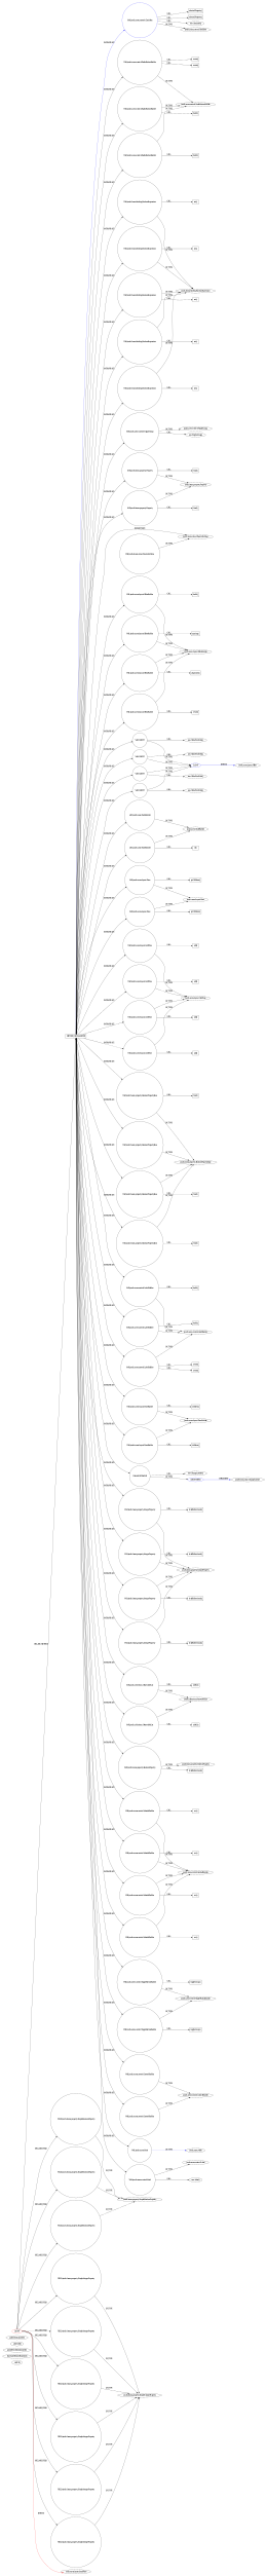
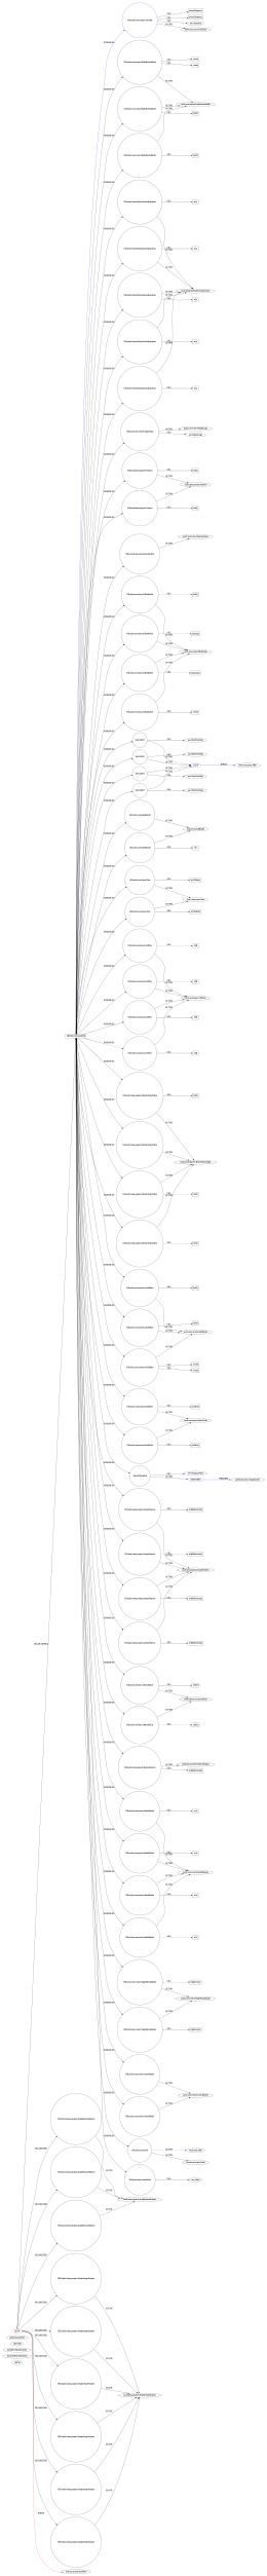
  digraph {
    fontname="PT Serif"
    rankdir=LR
    node [fontname="PT Serif" isFrameworkType=false vertexType=VARIABLE_EXPRESION shape=circle]
    edge [fontname="PT Serif"]
    baseInfo [category=pattern graphId=2604 isAnonymous=false possibleRelation=true isFrameworkType="" vertexType="" shape=""]
    frameworkRelatedTypesInfo [0="javafx.scene.layout.StackPane" isFrameworkType="" vertexType="" shape=""]
    possibleCollaborationsInfo [0="2604~INSTANTIATION-CLIENT_METHOD_DECLARATION-~javafx.scene.layout.StackPane ~javafx.beans.value.ChangeListener ~false~true" 1="2604~INSTANTIATION-CLIENT_METHOD_DECLARATION-INSTANTIATION-CLIENT_METHOD_DECLARATION-INSTANTIATION-CLIENT_METHOD_DECLARATION-INSTANTIATION-CLIENT_METHOD_DECLARATION-~javafx.scene.layout.StackPane ~javafx.scene.layout.HBox ~false~false" isFrameworkType="" vertexType="" shape=""]
    patternInfo [frequency=2.0 patternRootClient=0 isFrameworkType="" vertexType="" shape=""]
    patternInstancesInfo [0="SaiPradeepDandem-javafx2-gradient-builder~/SaiPradeepDandem-javafx2-gradient-builder/javafx2-gradient-builder-master/src/main/java/com/javafx/gradientbuilder/application/RadialSettingsLayout.java~RadialSettingsLayout~1170" 1="SaiPradeepDandem-javafx2-gradient-builder~/SaiPradeepDandem-javafx2-gradient-builder/javafx2-gradient-builder-master/src/main/java/com/javafx/gradientbuilder/application/LinearSettingsLayout.java~LinearSettingsLayout~1172" isFrameworkType="" vertexType="" shape=""]
    n6 [label="new SliderTextField()" vertexType=CONSTRUCTOR_CALL shape=""]
    n7 [label="VAR:CLIENT"]
    n8 [color=blue label=CLIENT vertexType=REFERENCE_CLIENT_CLASS_DECLARATION shape=""]
    n9 [label="javafx.scene.layout.HBox" vertexType=FRAMEWORK_CLASS_TYPE shape=""]
    n10 [label=METHOD_DECLARATION shape=box vertexType=CLIENT_METHOD_DECLARATION]
    n11 [label="VAR:javafx.scene.NodeBuilder"]
    n12 [label="VAR:javafx.scene.NodeBuilder"]
    n13 [label="VAR:javafx.scene.layout.Pane"]
    n14 [label="VAR:javafx.scene.layout.Pane"]
    n15 [label="VAR:javafx.scene.layout.GridPane"]
    n16 [label="VAR:javafx.scene.layout.GridPane"]
    n17 [label="VAR:javafx.scene.layout.GridPane"]
    n18 [label="VAR:javafx.scene.layout.GridPane"]
    n19 [label="VAR:javafx.beans.property.BooleanPropertyBase"]
    n20 [label="VAR:javafx.beans.property.BooleanPropertyBase"]
    n21 [label="VAR:javafx.beans.property.BooleanPropertyBase"]
    n22 [label="VAR:javafx.beans.property.BooleanPropertyBase"]
    n23 [label="VAR:javafx.scene.control.LabelBuilder"]
    n24 [label="VAR:javafx.scene.control.LabelBuilder"]
    n25 [label="VAR:javafx.scene.control.LabelBuilder"]
    n26 [label="VAR:javafx.scene.layout.PaneBuilder"]
    n27 [label="VAR:javafx.scene.layout.PaneBuilder"]
    n28 [label="VAR:ANONYMOUS"]
    n29 [label="VAR:javafx.beans.property.IntegerProperty"]
    n30 [label="VAR:javafx.beans.property.IntegerProperty"]
    n31 [label="VAR:javafx.beans.property.IntegerProperty"]
    n32 [label="VAR:javafx.beans.property.IntegerProperty"]
    n33 [label="VAR:javafx.collections.ObservableList"]
    n34 [label="VAR:javafx.collections.ObservableList"]
    n35 [label="VAR:CLIENT"]
    n36 [label="VAR:CLIENT"]
    n37 [label="VAR:CLIENT"]
    n38 [label="VAR:javafx.beans.property.BooleanProperty"]
    n39 [label="VAR:javafx.scene.control.LabeledBuilder"]
    n40 [label="VAR:javafx.scene.control.LabeledBuilder"]
    n41 [label="VAR:javafx.scene.control.LabeledBuilder"]
    n42 [label="VAR:javafx.scene.control.ToggleButtonBuilder"]
    n43 [label="VAR:javafx.scene.control.ToggleButtonBuilder"]
    n44 [label="VAR:javafx.scene.control.LabeledBuilder"]
    n45 [label="VAR:javafx.scene.control.ControlBuilder"]
    n46 [label="VAR:javafx.scene.control.ControlBuilder"]
    n47 [label="VAR:javafx.scene.Node"]
    n48 [color=blue label="VAR:javafx.scene.control.CheckBox"]
    n49 [label="VAR:javafx.scene.control.Label"]
    n50 [label="VAR:javafx.scene.control.RadioButtonBuilder"]
    n51 [label="VAR:javafx.scene.control.RadioButtonBuilder"]
    n52 [label="VAR:javafx.scene.control.RadioButtonBuilder"]
    n53 [label="VAR:javafx.beans.binding.BooleanExpression"]
    n54 [label="VAR:javafx.beans.binding.BooleanExpression"]
    n55 [label="VAR:javafx.beans.binding.BooleanExpression"]
    n56 [label="VAR:javafx.beans.binding.BooleanExpression"]
    n57 [label="VAR:javafx.beans.binding.BooleanExpression"]
    n58 [label="VAR:javafx.scene.control.ToggleGroup"]
    n59 [label="VAR:javafx.beans.property.Property"]
    n60 [label="VAR:javafx.beans.property.Property"]
    n61 [label="VAR:javafx.beans.value.ObservableValue"]
    n62 [label="VAR:javafx.scene.layout.HBoxBuilder"]
    n63 [label="VAR:javafx.scene.layout.HBoxBuilder"]
    n64 [label="VAR:javafx.scene.layout.HBoxBuilder"]
    n65 [label="VAR:javafx.scene.layout.HBoxBuilder"]
    n66 [label="javafx.scene.NodeBuilder" vertexType=FRAMEWORK_CLASS_TYPE shape=""]
    n67 [label="id()" shape=box vertexType=INSIDE_CALL]
    n68 [label="javafx.scene.layout.Pane" vertexType=FRAMEWORK_CLASS_TYPE shape=""]
    n69 [label="getChildren()" shape=box vertexType=INSIDE_CALL]
    n70 [label="getChildren()" shape=box vertexType=INSIDE_CALL]
    n71 [label="add()" shape=box vertexType=INSIDE_CALL]
    n72 [label="javafx.scene.layout.GridPane" vertexType=FRAMEWORK_CLASS_TYPE shape=""]
    n73 [label="add()" shape=box vertexType=INSIDE_CALL]
    n74 [label="add()" shape=box vertexType=INSIDE_CALL]
    n75 [label="add()" shape=box vertexType=INSIDE_CALL]
    n76 [label="javafx.beans.property.BooleanPropertyBase" vertexType=FRAMEWORK_CLASS_TYPE shape=""]
    n77 [label="bind()" shape=box vertexType=INSIDE_CALL]
    n78 [label="bind()" shape=box vertexType=INSIDE_CALL]
    n79 [label="bind()" shape=box vertexType=INSIDE_CALL]
    n80 [label="javafx.scene.control.LabelBuilder" vertexType=FRAMEWORK_CLASS_TYPE shape=""]
    n81 [label="build()" shape=box vertexType=INSIDE_CALL]
    n82 [label="create()" shape=box vertexType=INSIDE_CALL]
    n83 [label="create()" shape=box vertexType=INSIDE_CALL]
    n84 [label="build()" shape=box vertexType=INSIDE_CALL]
    n85 [label="children()" shape=box vertexType=INSIDE_CALL]
    n86 [label="javafx.scene.layout.PaneBuilder" vertexType=FRAMEWORK_CLASS_TYPE shape=""]
    n87 [label="children()" shape=box vertexType=INSIDE_CALL]
    n88 [color=blue label=ANONYMOUS vertexType=REFERENCE_ANONYMOUS_DECLARATION shape=""]
    n89 [label="new ChangeListener()" vertexType=CONSTRUCTOR_CALL shape=""]
    n90 [label="javafx.beans.property.IntegerProperty" vertexType=FRAMEWORK_CLASS_TYPE shape=""]
    n91 [label="bindBidirectional()" shape=box vertexType=INSIDE_CALL]
    n92 [label="bindBidirectional()" shape=box vertexType=INSIDE_CALL]
    n93 [label="bindBidirectional()" shape=box vertexType=INSIDE_CALL]
    n94 [label="bindBidirectional()" shape=box vertexType=INSIDE_CALL]
    n95 [label="javafx.collections.ObservableList" vertexType=FRAMEWORK_INTERFACE_TYPE shape=""]
    n96 [label="addAll()" shape=box vertexType=INSIDE_CALL]
    n97 [label="addAll()" shape=box vertexType=INSIDE_CALL]
    n98 [label="new SliderTextField()" vertexType=CONSTRUCTOR_CALL shape=""]
    n99 [label="new SliderTextField()" vertexType=CONSTRUCTOR_CALL shape=""]
    n100 [label="new SliderTextField()" vertexType=CONSTRUCTOR_CALL shape=""]
    n101 [label="bindBidirectional()" shape=box vertexType=INSIDE_CALL]
    n102 [label="javafx.beans.property.BooleanProperty" vertexType=FRAMEWORK_CLASS_TYPE shape=""]
    n103 [label="javafx.scene.control.LabeledBuilder" vertexType=FRAMEWORK_CLASS_TYPE shape=""]
    n104 [label="text()" shape=box vertexType=INSIDE_CALL]
    n105 [label="text()" shape=box vertexType=INSIDE_CALL]
    n106 [label="text()" shape=box vertexType=INSIDE_CALL]
    n107 [label="javafx.scene.control.ToggleButtonBuilder" vertexType=FRAMEWORK_CLASS_TYPE shape=""]
    n108 [label="toggleGroup()" shape=box vertexType=INSIDE_CALL]
    n109 [label="toggleGroup()" shape=box vertexType=INSIDE_CALL]
    n110 [label="text()" shape=box vertexType=INSIDE_CALL]
    n111 [label="javafx.scene.control.ControlBuilder" vertexType=FRAMEWORK_CLASS_TYPE shape=""]
    n112 [label="javafx.scene.Node" vertexType=FRAMEWORK_CLASS_TYPE shape=""]
    n113 [label="selectedProperty()" shape=box vertexType=INSIDE_CALL]
    n114 [label="selectedProperty()" shape=box vertexType=INSIDE_CALL]
    n115 [label="new CheckBox()" vertexType=CONSTRUCTOR_CALL shape=""]
    n116 [label="javafx.scene.control.CheckBox" vertexType=FRAMEWORK_CLASS_TYPE shape=""]
    n117 [label="javafx.scene.control.Label" vertexType=FRAMEWORK_CLASS_TYPE shape=""]
    n118 [label="new Label()" vertexType=CONSTRUCTOR_CALL shape=""]
    n119 [label="create()" shape=box vertexType=INSIDE_CALL]
    n120 [label="create()" shape=box vertexType=INSIDE_CALL]
    n121 [label="javafx.scene.control.RadioButtonBuilder" vertexType=FRAMEWORK_CLASS_TYPE shape=""]
    n122 [label="build()" shape=box vertexType=INSIDE_CALL]
    n123 [label="build()" shape=box vertexType=INSIDE_CALL]
    n124 [label="javafx.beans.binding.BooleanExpression" vertexType=FRAMEWORK_CLASS_TYPE shape=""]
    n125 [label="not()" shape=box vertexType=INSIDE_CALL]
    n126 [label="not()" shape=box vertexType=INSIDE_CALL]
    n127 [label="not()" shape=box vertexType=INSIDE_CALL]
    n128 [label="not()" shape=box vertexType=INSIDE_CALL]
    n129 [label="not()" shape=box vertexType=INSIDE_CALL]
    n130 [label="new ToggleGroup()" vertexType=CONSTRUCTOR_CALL shape=""]
    n131 [label="javafx.scene.control.ToggleGroup" vertexType=FRAMEWORK_CLASS_TYPE shape=""]
    n132 [label="javafx.beans.property.Property" vertexType=FRAMEWORK_INTERFACE_TYPE shape=""]
    n133 [label="bind()" shape=box vertexType=INSIDE_CALL]
    n134 [label="bind()" shape=box vertexType=INSIDE_CALL]
    n135 [label="javafx.beans.value.ObservableValue" vertexType=FRAMEWORK_INTERFACE_TYPE shape=""]
    n136 [label="javafx.scene.layout.HBoxBuilder" vertexType=FRAMEWORK_CLASS_TYPE shape=""]
    n137 [label="build()" shape=box vertexType=INSIDE_CALL]
    n138 [label="spacing()" shape=box vertexType=INSIDE_CALL]
    n139 [label="alignment()" shape=box vertexType=INSIDE_CALL]
    n140 [label="create()" shape=box vertexType=INSIDE_CALL]
    n141 [color=red label=CLIENT vertexType=ROOT_CLIENT_CLASS_DECLARATION shape=""]
    n142 [label="FIELD:javafx.beans.property.SimpleBooleanProperty" vertexType=FIELD_DECLARATION]
    n143 [label="FIELD:javafx.beans.property.SimpleBooleanProperty" vertexType=FIELD_DECLARATION]
    n144 [label="FIELD:javafx.beans.property.SimpleBooleanProperty" vertexType=FIELD_DECLARATION]
    n145 [label="FIELD:javafx.beans.property.SimpleIntegerProperty" vertexType=FIELD_DECLARATION]
    n146 [label="FIELD:javafx.beans.property.SimpleIntegerProperty" vertexType=FIELD_DECLARATION]
    n147 [label="FIELD:javafx.beans.property.SimpleIntegerProperty" vertexType=FIELD_DECLARATION]
    n148 [label="FIELD:javafx.beans.property.SimpleIntegerProperty" vertexType=FIELD_DECLARATION]
    n149 [label="FIELD:javafx.beans.property.SimpleIntegerProperty" vertexType=FIELD_DECLARATION]
    n150 [label="FIELD:javafx.beans.property.SimpleIntegerProperty" vertexType=FIELD_DECLARATION]
    n151 [label="javafx.scene.layout.StackPane" vertexType=FRAMEWORK_CLASS_TYPE shape=""]
    n152 [label="javafx.beans.property.SimpleBooleanProperty" vertexType=FRAMEWORK_CLASS_TYPE shape=""]
    n153 [label="javafx.beans.property.SimpleIntegerProperty" vertexType=FRAMEWORK_CLASS_TYPE shape=""]
    n154 [label="javafx.beans.value.ChangeListener" vertexType=FRAMEWORK_INTERFACE_TYPE shape=""]
    n7 -> n6 [label=CALL]
    n7 -> n8 [label=OF_TYPE]
    n8 -> n9 [color=blue label=EXTEND]
    n10 -> n7 [label=INSTANTIATE]
    n10 -> n11 [label=INSTANTIATE]
    n10 -> n12 [label=INSTANTIATE]
    n10 -> n13 [label=INSTANTIATE]
    n10 -> n14 [label=INSTANTIATE]
    n10 -> n15 [label=INSTANTIATE]
    n10 -> n16 [label=INSTANTIATE]
    n10 -> n17 [label=INSTANTIATE]
    n10 -> n18 [label=INSTANTIATE]
    n10 -> n19 [label=INSTANTIATE]
    n10 -> n20 [label=INSTANTIATE]
    n10 -> n21 [label=INSTANTIATE]
    n10 -> n22 [label=INSTANTIATE]
    n10 -> n23 [label=INSTANTIATE]
    n10 -> n24 [label=INSTANTIATE]
    n10 -> n25 [label=INSTANTIATE]
    n10 -> n26 [label=INSTANTIATE]
    n10 -> n27 [label=INSTANTIATE]
    n10 -> n28 [label=INSTANTIATE]
    n10 -> n29 [label=INSTANTIATE]
    n10 -> n30 [label=INSTANTIATE]
    n10 -> n31 [label=INSTANTIATE]
    n10 -> n32 [label=INSTANTIATE]
    n10 -> n33 [label=INSTANTIATE]
    n10 -> n34 [label=INSTANTIATE]
    n10 -> n35 [label=INSTANTIATE]
    n10 -> n36 [label=INSTANTIATE]
    n10 -> n37 [label=INSTANTIATE]
    n10 -> n38 [label=INSTANTIATE]
    n10 -> n39 [label=INSTANTIATE]
    n10 -> n40 [label=INSTANTIATE]
    n10 -> n41 [label=INSTANTIATE]
    n10 -> n42 [label=INSTANTIATE]
    n10 -> n43 [label=INSTANTIATE]
    n10 -> n44 [label=INSTANTIATE]
    n10 -> n45 [label=INSTANTIATE]
    n10 -> n46 [label=INSTANTIATE]
    n10 -> n47 [label=INSTANTIATE]
    n10 -> n48 [color=blue label=INSTANTIATE]
    n10 -> n49 [label=INSTANTIATE]
    n10 -> n50 [label=INSTANTIATE]
    n10 -> n51 [label=INSTANTIATE]
    n10 -> n52 [label=INSTANTIATE]
    n10 -> n53 [label=INSTANTIATE]
    n10 -> n54 [label=INSTANTIATE]
    n10 -> n55 [label=INSTANTIATE]
    n10 -> n56 [label=INSTANTIATE]
    n10 -> n57 [label=INSTANTIATE]
    n10 -> n58 [label=INSTANTIATE]
    n10 -> n59 [label=INSTANTIATE]
    n10 -> n60 [label=INSTANTIATE]
-   n10 -> n135 [label=INSTANTIATE]
+   n10 -> n61 [label=INSTANTIATE]
    n10 -> n62 [label=INSTANTIATE]
    n10 -> n63 [label=INSTANTIATE]
    n10 -> n64 [label=INSTANTIATE]
    n10 -> n65 [label=INSTANTIATE]
    n11 -> n66 [label=OF_TYPE]
    n11 -> n67 [label=CALL]
    n12 -> n66 [label=OF_TYPE]
    n13 -> n68 [label=OF_TYPE]
    n13 -> n69 [label=CALL]
    n14 -> n68 [label=OF_TYPE]
    n14 -> n70 [label=CALL]
    n15 -> n71 [label=CALL]
    n15 -> n72 [label=OF_TYPE]
    n16 -> n72 [label=OF_TYPE]
    n16 -> n73 [label=CALL]
    n17 -> n72 [label=OF_TYPE]
    n17 -> n74 [label=CALL]
    n18 -> n72 [label=OF_TYPE]
    n18 -> n75 [label=CALL]
    n19 -> n76 [label=OF_TYPE]
    n19 -> n77 [label=CALL]
    n20 -> n76 [label=OF_TYPE]
    n20 -> n78 [label=CALL]
    n21 -> n76 [label=OF_TYPE]
    n22 -> n76 [label=OF_TYPE]
    n22 -> n79 [label=CALL]
    n23 -> n80 [label=OF_TYPE]
    n23 -> n81 [label=CALL]
    n24 -> n80 [label=OF_TYPE]
    n24 -> n82 [label=CALL]
    n24 -> n83 [label=CALL]
    n25 -> n80 [label=OF_TYPE]
    n25 -> n84 [label=CALL]
    n26 -> n85 [label=CALL]
    n26 -> n86 [label=OF_TYPE]
    n27 -> n86 [label=OF_TYPE]
    n27 -> n87 [label=CALL]
    n28 -> n88 [label=OF_TYPE]
    n28 -> n89 [label=CALL]
    n29 -> n90 [label=OF_TYPE]
    n29 -> n91 [label=CALL]
    n30 -> n90 [label=OF_TYPE]
    n30 -> n92 [label=CALL]
    n31 -> n90 [label=OF_TYPE]
    n31 -> n93 [label=CALL]
    n32 -> n90 [label=OF_TYPE]
    n32 -> n94 [label=CALL]
    n33 -> n95 [label=OF_TYPE]
    n33 -> n96 [label=CALL]
    n34 -> n95 [label=OF_TYPE]
    n34 -> n97 [label=CALL]
    n35 -> n8 [label=OF_TYPE]
    n35 -> n98 [label=CALL]
    n36 -> n8 [label=OF_TYPE]
    n36 -> n99 [label=CALL]
    n37 -> n8 [label=OF_TYPE]
    n37 -> n100 [label=CALL]
    n38 -> n101 [label=CALL]
    n38 -> n102 [label=OF_TYPE]
    n39 -> n103 [label=OF_TYPE]
    n39 -> n104 [label=CALL]
    n40 -> n103 [label=OF_TYPE]
    n40 -> n105 [label=CALL]
    n41 -> n103 [label=OF_TYPE]
    n41 -> n106 [label=CALL]
    n42 -> n107 [label=OF_TYPE]
    n42 -> n108 [label=CALL]
    n43 -> n107 [label=OF_TYPE]
    n43 -> n109 [label=CALL]
    n44 -> n103 [label=OF_TYPE]
    n44 -> n110 [label=CALL]
    n45 -> n111 [label=OF_TYPE]
    n46 -> n111 [label=OF_TYPE]
    n47 -> n112 [color=blue label=OF_TYPE]
    n48 -> n113 [label=CALL]
    n48 -> n114 [label=CALL]
    n48 -> n115 [label=CALL]
    n48 -> n116 [label=OF_TYPE]
-   n49 -> n117 [label=OF_TYPE]
+   n47 -> n117 [label=OF_TYPE]
    n49 -> n118 [label=CALL]
    n50 -> n119 [label=CALL]
    n50 -> n120 [label=CALL]
    n50 -> n121 [label=OF_TYPE]
    n51 -> n121 [label=OF_TYPE]
    n51 -> n122 [label=CALL]
    n52 -> n121 [label=OF_TYPE]
    n52 -> n123 [label=CALL]
    n53 -> n124 [label=OF_TYPE]
    n53 -> n125 [label=CALL]
    n54 -> n124 [label=OF_TYPE]
    n54 -> n126 [label=CALL]
    n55 -> n124 [label=OF_TYPE]
    n55 -> n127 [label=CALL]
    n56 -> n124 [label=OF_TYPE]
    n56 -> n128 [label=CALL]
    n57 -> n124 [label=OF_TYPE]
    n57 -> n129 [label=CALL]
    n58 -> n130 [label=CALL]
    n58 -> n131 [label=OF_TYPE]
    n59 -> n132 [label=OF_TYPE]
    n59 -> n133 [label=CALL]
    n60 -> n132 [label=OF_TYPE]
    n60 -> n134 [label=CALL]
    n61 -> n135 [label=OF_TYPE]
    n62 -> n136 [label=OF_TYPE]
    n62 -> n137 [label=CALL]
    n63 -> n136 [label=OF_TYPE]
    n63 -> n138 [label=CALL]
    n64 -> n136 [label=OF_TYPE]
    n64 -> n139 [label=CALL]
    n65 -> n136 [label=OF_TYPE]
    n65 -> n140 [label=CALL]
    n88 -> n154 [color=blue label=IMPLEMENT]
    n141 -> n10 [label=DECLARE_METHOD]
    n141 -> n142 [label=DECLARE_FIELD]
    n141 -> n143 [label=DECLARE_FIELD]
    n141 -> n144 [label=DECLARE_FIELD]
    n141 -> n145 [label=DECLARE_FIELD]
    n141 -> n146 [label=DECLARE_FIELD]
    n141 -> n147 [label=DECLARE_FIELD]
    n141 -> n148 [label=DECLARE_FIELD]
    n141 -> n149 [label=DECLARE_FIELD]
    n141 -> n150 [label=DECLARE_FIELD]
    n141 -> n151 [color=red label=EXTEND]
    n142 -> n152 [label=OF_TYPE]
    n143 -> n152 [label=OF_TYPE]
    n144 -> n152 [label=OF_TYPE]
    n145 -> n153 [label=OF_TYPE]
    n146 -> n153 [label=OF_TYPE]
    n147 -> n153 [label=OF_TYPE]
    n148 -> n153 [label=OF_TYPE]
    n149 -> n153 [label=OF_TYPE]
    n150 -> n153 [label=OF_TYPE]
  }
